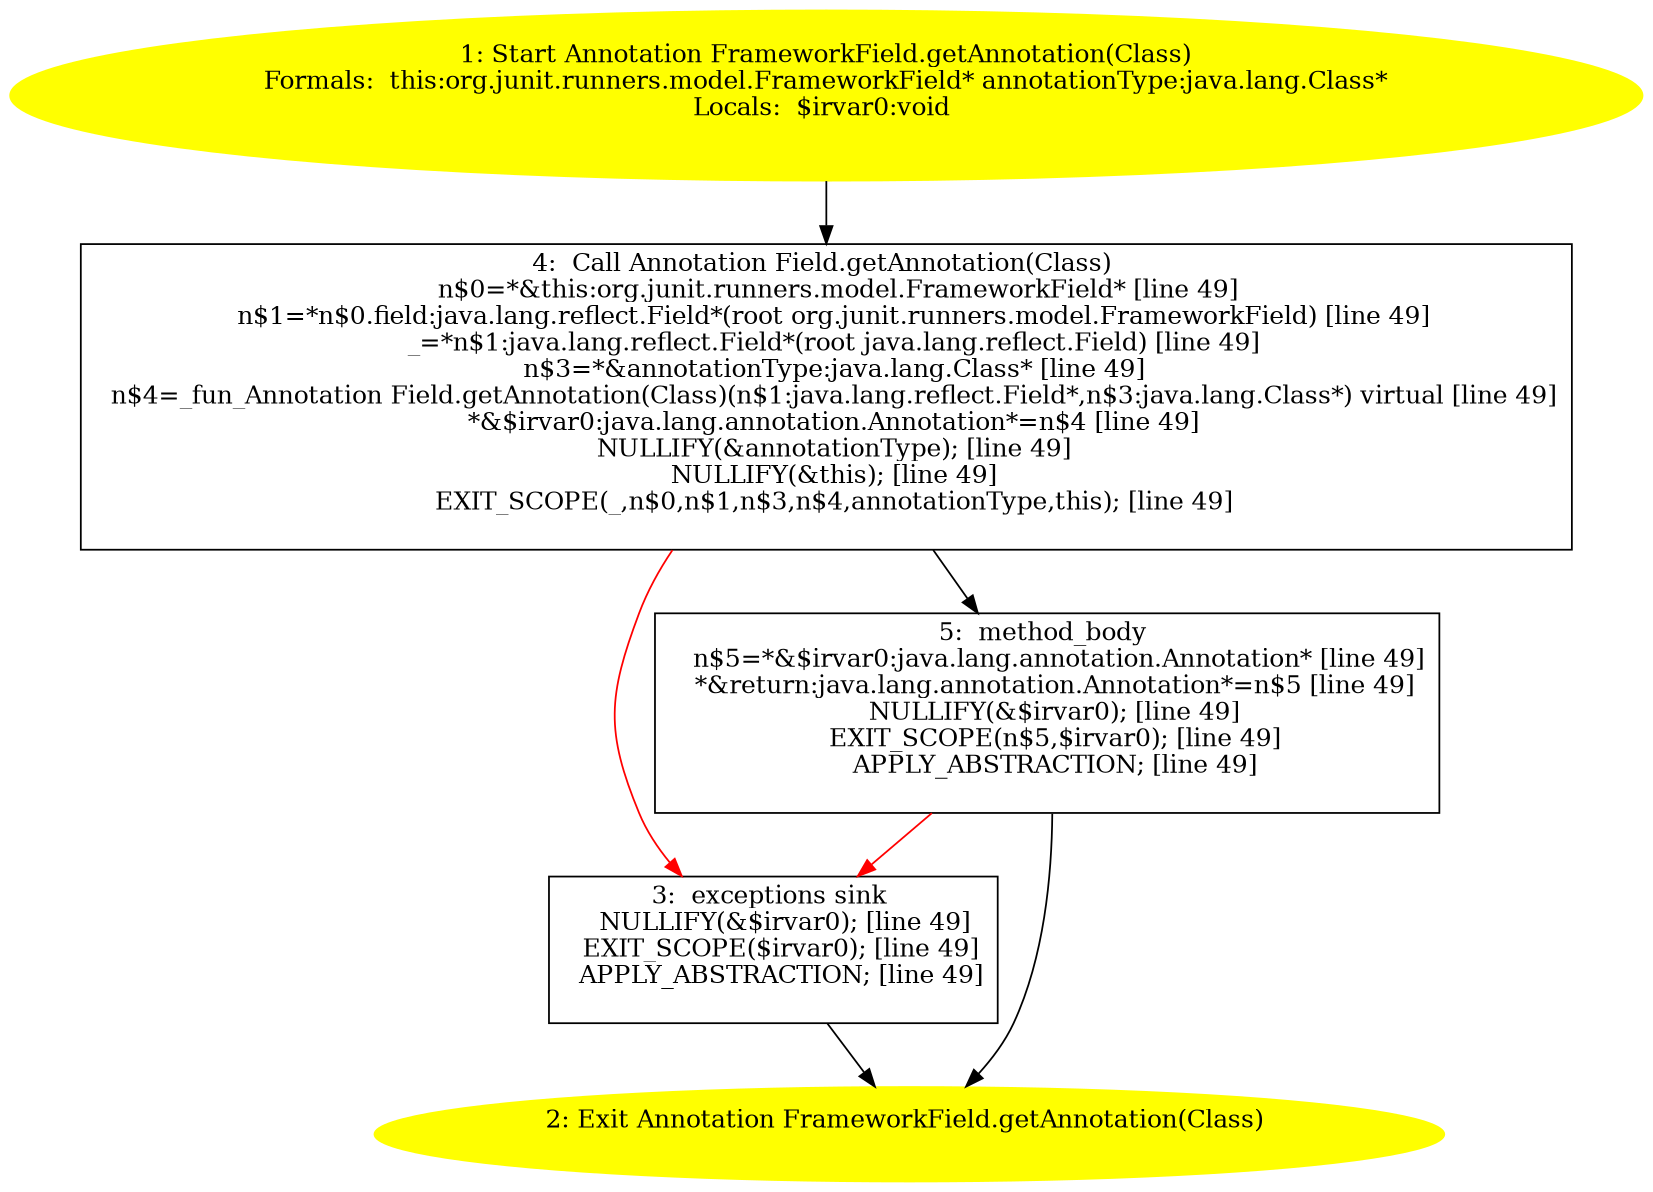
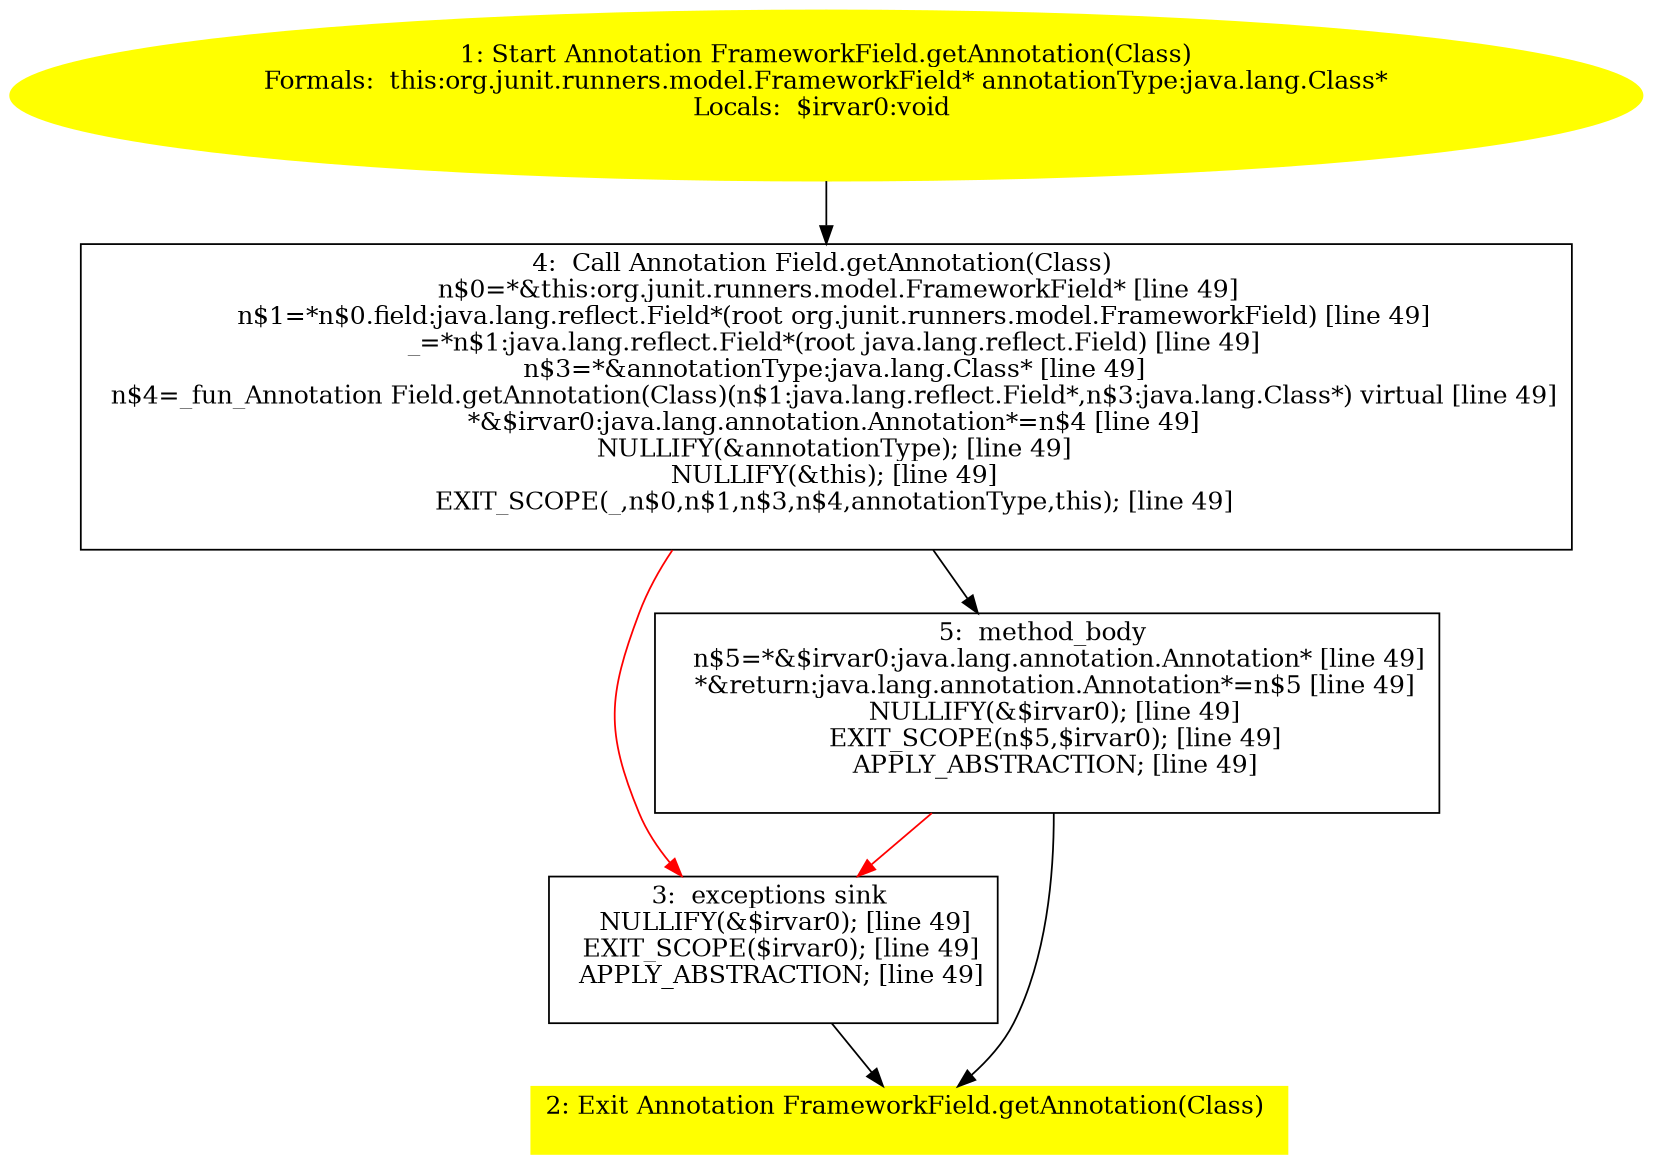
  digraph {
    node [shape=box]
    n1 [color=yellow label="1: Start Annotation FrameworkField.getAnnotation(Class)\nFormals:  this:org.junit.runners.model.FrameworkField* annotationType:java.lang.Class*\nLocals:  $irvar0:void \n  " style=filled shape=""]
    n2 [label="4:  Call Annotation Field.getAnnotation(Class) \n   n$0=*&this:org.junit.runners.model.FrameworkField* [line 49]\n  n$1=*n$0.field:java.lang.reflect.Field*(root org.junit.runners.model.FrameworkField) [line 49]\n  _=*n$1:java.lang.reflect.Field*(root java.lang.reflect.Field) [line 49]\n  n$3=*&annotationType:java.lang.Class* [line 49]\n  n$4=_fun_Annotation Field.getAnnotation(Class)(n$1:java.lang.reflect.Field*,n$3:java.lang.Class*) virtual [line 49]\n  *&$irvar0:java.lang.annotation.Annotation*=n$4 [line 49]\n  NULLIFY(&annotationType); [line 49]\n  NULLIFY(&this); [line 49]\n  EXIT_SCOPE(_,n$0,n$1,n$3,n$4,annotationType,this); [line 49]\n "]
    n3 [label="3:  exceptions sink \n   NULLIFY(&$irvar0); [line 49]\n  EXIT_SCOPE($irvar0); [line 49]\n  APPLY_ABSTRACTION; [line 49]\n "]
    n4 [label="5:  method_body \n   n$5=*&$irvar0:java.lang.annotation.Annotation* [line 49]\n  *&return:java.lang.annotation.Annotation*=n$5 [line 49]\n  NULLIFY(&$irvar0); [line 49]\n  EXIT_SCOPE(n$5,$irvar0); [line 49]\n  APPLY_ABSTRACTION; [line 49]\n "]
-   n5 [color=yellow label="2: Exit Annotation FrameworkField.getAnnotation(Class) \n  " style=filled shape=""]
+   n5 [color=yellow label="2: Exit Annotation FrameworkField.getAnnotation(Class) \n  " style=filled]
    n1 -> n2
    n2 -> n3 [color=red]
    n2 -> n4
    n3 -> n5
    n4 -> n3 [color=red]
    n4 -> n5
  }
